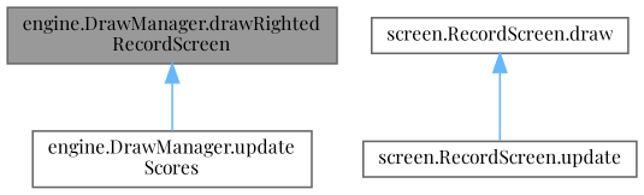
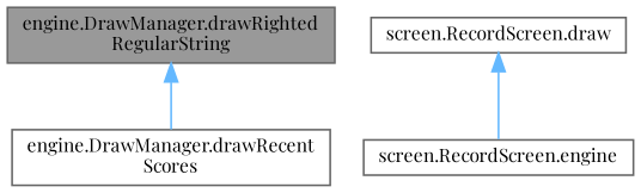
  digraph {
    fontname="Playfair Display"
    rankdir=TB
    node [color=grey40 fillcolor=white fontname="Playfair Display" fontsize=10 shape=box style=filled]
    edge [color=steelblue1 dir=back fontname="Playfair Display" fontsize=10 labelfontname=Helvetica labelfontsize=10 style=solid]
-   n1 [color=gray40 fillcolor=grey60 fontcolor=black height=0.2 label="engine.DrawManager.drawRighted\lRecordScreen" width=0.4]
-   n2 [height=0.2 label="engine.DrawManager.update\lScores" width=0.4]
+   n1 [color=gray40 fillcolor=grey60 fontcolor=black height=0.2 label="engine.DrawManager.drawRighted\lRegularString" width=0.4]
+   n2 [height=0.2 label="engine.DrawManager.drawRecent\lScores" width=0.4]
    n3 [height=0.2 label="screen.RecordScreen.draw" width=0.4]
-   n4 [height=0.2 label="screen.RecordScreen.update" width=0.4]
+   n4 [height=0.2 label="screen.RecordScreen.engine" width=0.4]
    n1 -> n2
    n3 -> n4
  }
